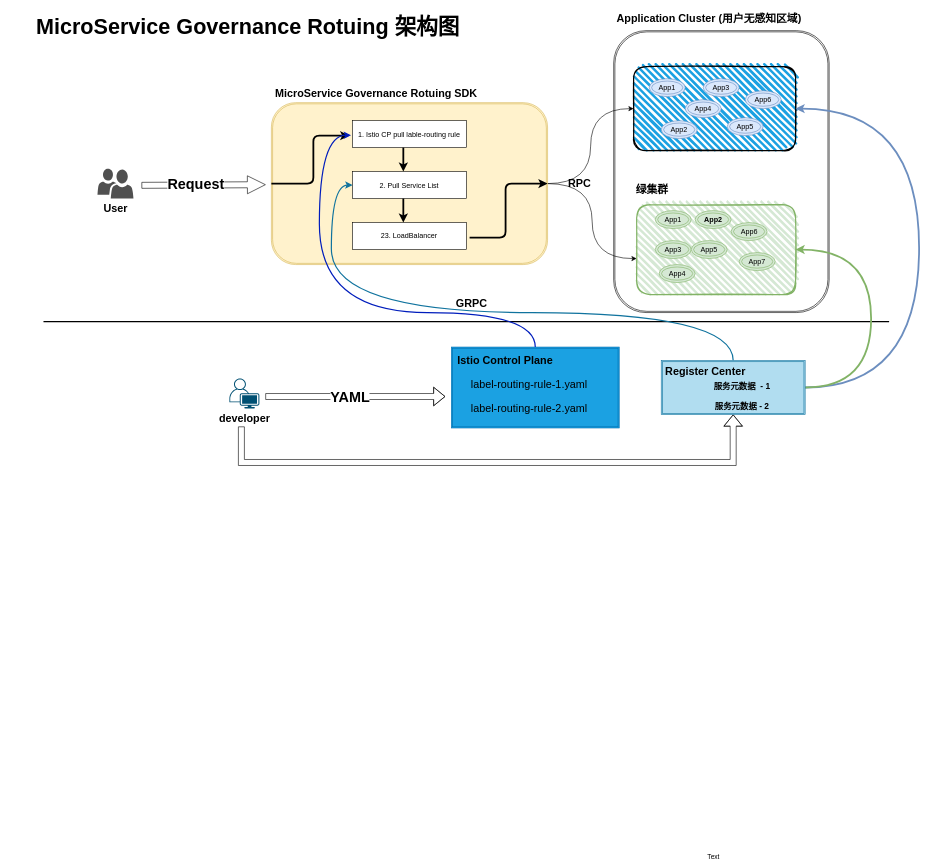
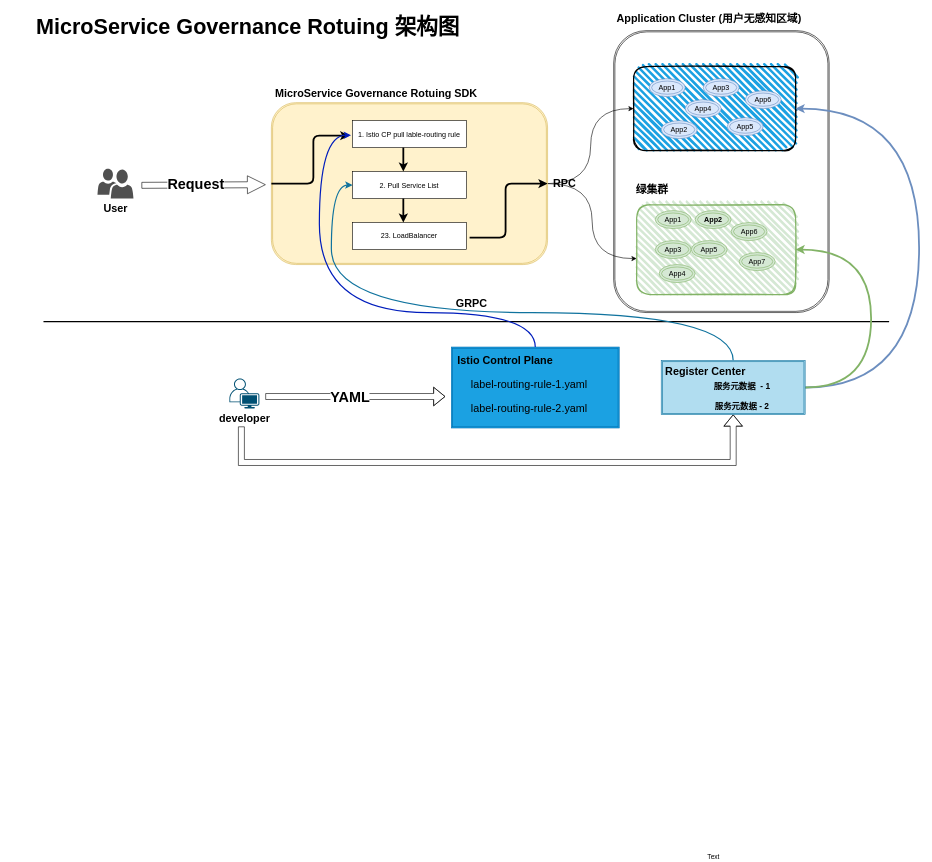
  <mxCell id="0" />
  <mxCell id="1" parent="0" />
  <mxCell id="2" value="" style="shape=ext;double=1;rounded=1;whiteSpace=wrap;html=1;" parent="1" vertex="1"><mxGeometry x="1022.75" y="50" width="359.25" height="470" as="geometry" /></mxCell>
  <mxCell id="3" value="" style="line;strokeWidth=2;html=1;" parent="1" vertex="1"><mxGeometry x="72" y="530" width="1410" height="10" as="geometry" /></mxCell>
  <mxCell id="4" style="edgeStyle=isometricEdgeStyle;shape=arrow;rounded=0;orthogonalLoop=1;jettySize=auto;html=1;entryX=-0.007;entryY=0.479;entryDx=0;entryDy=0;entryPerimeter=0;" parent="1" edge="1"><mxGeometry relative="1" as="geometry"><mxPoint x="235.99" y="307.89" as="sourcePoint" /><mxPoint x="442" y="306.8" as="targetPoint" /><Array as="points"><mxPoint x="245.99" y="307.89" /></Array></mxGeometry></mxCell>
  <mxCell id="5" value="&lt;font style=&quot;font-size: 24px&quot;&gt;&lt;b&gt;Request&lt;/b&gt;&lt;/font&gt;" style="edgeLabel;html=1;align=center;verticalAlign=middle;resizable=0;points=[];" parent="4" vertex="1" connectable="0"><mxGeometry x="-0.456" y="32" relative="1" as="geometry"><mxPoint x="17.71" as="offset" /></mxGeometry></mxCell>
  <mxCell id="6" value="&lt;b&gt;&lt;font style=&quot;font-size: 18px&quot;&gt;User&lt;/font&gt;&lt;/b&gt;" style="pointerEvents=1;shadow=0;dashed=0;html=1;strokeColor=none;labelPosition=center;verticalLabelPosition=bottom;verticalAlign=top;align=center;fillColor=#505050;shape=mxgraph.mscae.intune.user_group" parent="1" vertex="1"><mxGeometry x="162" y="280" width="60" height="50" as="geometry" /></mxCell>
  <mxCell id="7" style="edgeStyle=orthogonalEdgeStyle;shape=flexArrow;rounded=0;orthogonalLoop=1;jettySize=auto;html=1;elbow=vertical;curved=1;" parent="1" edge="1"><mxGeometry relative="1" as="geometry"><mxPoint x="1222" y="690" as="targetPoint" /><mxPoint x="402" y="710" as="sourcePoint" /><Array as="points"><mxPoint x="402" y="770" /><mxPoint x="1222" y="770" /></Array></mxGeometry></mxCell>
  <mxCell id="8" value="Text" style="edgeLabel;html=1;align=center;verticalAlign=middle;resizable=0;points=[];" parent="7" vertex="1" connectable="0"><mxGeometry x="0.763" y="-657" relative="1" as="geometry"><mxPoint as="offset" /></mxGeometry></mxCell>
  <mxCell id="9" value="&lt;b&gt;&lt;font style=&quot;font-size: 18px&quot;&gt;developer&lt;/font&gt;&lt;/b&gt;" style="points=[[0.35,0,0],[0.98,0.51,0],[1,0.71,0],[0.67,1,0],[0,0.795,0],[0,0.65,0]];verticalLabelPosition=bottom;html=1;verticalAlign=top;aspect=fixed;align=center;pointerEvents=1;shape=mxgraph.cisco19.user;fillColor=#005073;strokeColor=none;" parent="1" vertex="1"><mxGeometry x="382" y="630" width="50" height="50" as="geometry" /></mxCell>
  <mxCell id="10" value="" style="edgeStyle=elbowEdgeStyle;elbow=horizontal;endArrow=classic;html=1;shape=flexArrow;" parent="1" edge="1"><mxGeometry width="50" height="50" relative="1" as="geometry"><mxPoint x="442" y="660" as="sourcePoint" /><mxPoint x="742" y="660" as="targetPoint" /></mxGeometry></mxCell>
  <mxCell id="11" value="&lt;font style=&quot;font-size: 24px&quot;&gt;&lt;b&gt;YAML&lt;/b&gt;&lt;/font&gt;" style="edgeLabel;html=1;align=center;verticalAlign=middle;resizable=0;points=[];" parent="10" vertex="1" connectable="0"><mxGeometry y="49" relative="1" as="geometry"><mxPoint x="-10" y="49" as="offset" /></mxGeometry></mxCell>
  <mxCell id="12" value="" style="shape=ext;double=1;rounded=0;whiteSpace=wrap;html=1;fillColor=#1ba1e2;strokeColor=#006EAF;fontColor=#ffffff;" parent="1" vertex="1"><mxGeometry x="752" y="577.5" width="280" height="135" as="geometry" /></mxCell>
  <mxCell id="13" value="&lt;font style=&quot;font-size: 18px&quot;&gt;&lt;b&gt;Istio Control Plane&lt;/b&gt;&lt;/font&gt;" style="text;html=1;strokeColor=none;fillColor=none;align=center;verticalAlign=middle;whiteSpace=wrap;rounded=0;" parent="1" vertex="1"><mxGeometry x="682" y="590" width="320" height="20" as="geometry" /></mxCell>
  <mxCell id="14" value="&lt;font style=&quot;font-size: 18px&quot;&gt;label-routing-rule-1.yaml&lt;/font&gt;" style="text;html=1;strokeColor=none;fillColor=none;align=center;verticalAlign=middle;whiteSpace=wrap;rounded=0;" parent="1" vertex="1"><mxGeometry x="712" y="630" width="340" height="20" as="geometry" /></mxCell>
  <mxCell id="15" value="&lt;font style=&quot;font-size: 18px&quot;&gt;label-routing-rule-2.yaml&lt;/font&gt;" style="text;html=1;strokeColor=none;fillColor=none;align=center;verticalAlign=middle;whiteSpace=wrap;rounded=0;" parent="1" vertex="1"><mxGeometry x="712" y="670" width="340" height="20" as="geometry" /></mxCell>
  <mxCell id="16" style="edgeStyle=orthogonalEdgeStyle;curved=1;rounded=0;orthogonalLoop=1;jettySize=auto;html=1;entryX=0;entryY=0.5;entryDx=0;entryDy=0;exitX=1;exitY=0.5;exitDx=0;exitDy=0;" parent="1" source="18" target="20" edge="1"><mxGeometry relative="1" as="geometry" /></mxCell>
  <mxCell id="17" style="edgeStyle=orthogonalEdgeStyle;curved=1;rounded=0;orthogonalLoop=1;jettySize=auto;html=1;exitX=1;exitY=0.5;exitDx=0;exitDy=0;entryX=0;entryY=0.6;entryDx=0;entryDy=0;entryPerimeter=0;" parent="1" source="18" target="21" edge="1"><mxGeometry relative="1" as="geometry"><mxPoint x="1022" y="410" as="targetPoint" /></mxGeometry></mxCell>
  <mxCell id="18" value="" style="shape=ext;double=1;rounded=1;whiteSpace=wrap;html=1;fillColor=#fff2cc;strokeColor=#d6b656;" parent="1" vertex="1"><mxGeometry x="452" y="170" width="460.5" height="270" as="geometry" /></mxCell>
  <mxCell id="19" value="&lt;font style=&quot;font-size: 18px&quot;&gt;&lt;b&gt;Application Cluster (用户无感知区域)&lt;/b&gt;&lt;/font&gt;" style="text;html=1;strokeColor=none;fillColor=none;align=center;verticalAlign=middle;whiteSpace=wrap;rounded=0;" parent="1" vertex="1"><mxGeometry x="997" y="20" width="370" height="20" as="geometry" /></mxCell>
  <mxCell id="20" value="" style="rounded=1;whiteSpace=wrap;html=1;strokeWidth=2;fillWeight=4;hachureGap=8;hachureAngle=45;fillColor=#1ba1e2;sketch=1;" parent="1" vertex="1"><mxGeometry x="1056" y="110" width="270" height="140" as="geometry" /></mxCell>
  <mxCell id="21" value="" style="rounded=1;whiteSpace=wrap;html=1;strokeWidth=2;fillWeight=4;hachureGap=8;hachureAngle=45;fillColor=#d5e8d4;sketch=1;strokeColor=#82b366;" parent="1" vertex="1"><mxGeometry x="1061" y="340" width="265" height="150" as="geometry" /></mxCell>
  <mxCell id="22" style="edgeStyle=orthogonalEdgeStyle;curved=1;rounded=0;orthogonalLoop=1;jettySize=auto;html=1;exitX=1;exitY=0.5;exitDx=0;exitDy=0;fillColor=#dae8fc;strokeColor=#6c8ebf;strokeWidth=3;" parent="1" source="25" target="20" edge="1"><mxGeometry relative="1" as="geometry"><Array as="points"><mxPoint x="1532" y="645" /><mxPoint x="1532" y="180" /></Array></mxGeometry></mxCell>
  <mxCell id="23" style="edgeStyle=orthogonalEdgeStyle;curved=1;rounded=0;orthogonalLoop=1;jettySize=auto;html=1;exitX=1;exitY=0.5;exitDx=0;exitDy=0;entryX=1;entryY=0.5;entryDx=0;entryDy=0;fillColor=#d5e8d4;strokeColor=#82b366;strokeWidth=3;" parent="1" source="25" target="21" edge="1"><mxGeometry relative="1" as="geometry"><Array as="points"><mxPoint x="1452" y="645" /><mxPoint x="1452" y="415" /></Array></mxGeometry></mxCell>
  <mxCell id="24" style="edgeStyle=orthogonalEdgeStyle;curved=1;rounded=0;orthogonalLoop=1;jettySize=auto;html=1;entryX=0;entryY=0.5;entryDx=0;entryDy=0;fillColor=#b1ddf0;strokeColor=#10739e;strokeWidth=2;" parent="1" source="25" target="44" edge="1"><mxGeometry relative="1" as="geometry"><mxPoint x="842" y="390" as="targetPoint" /><Array as="points"><mxPoint x="1222" y="520" /><mxPoint x="552" y="520" /><mxPoint x="552" y="308" /></Array></mxGeometry></mxCell>
  <mxCell id="25" value="" style="shape=ext;double=1;rounded=0;whiteSpace=wrap;html=1;fillColor=#b1ddf0;strokeColor=#10739e;" parent="1" vertex="1"><mxGeometry x="1102" y="600" width="240" height="90" as="geometry" /></mxCell>
  <mxCell id="26" value="&lt;font style=&quot;font-size: 14px&quot;&gt;&lt;b&gt;服务元数据&amp;nbsp; - 1&lt;br&gt;&lt;br&gt;服务元数据 - 2&lt;/b&gt;&lt;/font&gt;" style="text;html=1;strokeColor=none;fillColor=none;align=center;verticalAlign=middle;whiteSpace=wrap;rounded=0;" parent="1" vertex="1"><mxGeometry x="1082" y="650" width="310" height="20" as="geometry" /></mxCell>
  <mxCell id="27" value="&lt;font style=&quot;font-size: 18px&quot;&gt;&lt;b&gt;绿集群&lt;/b&gt;&lt;/font&gt;" style="text;html=1;strokeColor=none;fillColor=none;align=center;verticalAlign=middle;whiteSpace=wrap;rounded=0;" parent="1" vertex="1"><mxGeometry x="1032" y="305" width="110" height="20" as="geometry" /></mxCell>
  <mxCell id="28" value="App1" style="ellipse;shape=doubleEllipse;whiteSpace=wrap;html=1;fillColor=#dae8fc;strokeColor=#6c8ebf;" parent="1" vertex="1"><mxGeometry x="1082" y="130" width="60" height="30" as="geometry" /></mxCell>
  <mxCell id="29" value="App6" style="ellipse;shape=doubleEllipse;whiteSpace=wrap;html=1;fillColor=#dae8fc;strokeColor=#6c8ebf;" parent="1" vertex="1"><mxGeometry x="1242" y="150" width="60" height="30" as="geometry" /></mxCell>
  <mxCell id="30" value="App5" style="ellipse;shape=doubleEllipse;whiteSpace=wrap;html=1;fillColor=#dae8fc;strokeColor=#6c8ebf;" parent="1" vertex="1"><mxGeometry x="1212" y="195" width="60" height="30" as="geometry" /></mxCell>
  <mxCell id="31" value="App2" style="ellipse;shape=doubleEllipse;whiteSpace=wrap;html=1;fillColor=#dae8fc;strokeColor=#6c8ebf;" parent="1" vertex="1"><mxGeometry x="1102" y="200" width="60" height="30" as="geometry" /></mxCell>
  <mxCell id="32" value="App3" style="ellipse;shape=doubleEllipse;whiteSpace=wrap;html=1;fillColor=#dae8fc;strokeColor=#6c8ebf;" parent="1" vertex="1"><mxGeometry x="1172" y="130" width="60" height="30" as="geometry" /></mxCell>
  <mxCell id="33" value="App4" style="ellipse;shape=doubleEllipse;whiteSpace=wrap;html=1;fillColor=#dae8fc;strokeColor=#6c8ebf;" parent="1" vertex="1"><mxGeometry x="1142" y="165" width="60" height="30" as="geometry" /></mxCell>
  <mxCell id="34" value="App1" style="ellipse;shape=doubleEllipse;whiteSpace=wrap;html=1;fillColor=#d5e8d4;strokeColor=#82b366;" parent="1" vertex="1"><mxGeometry x="1092" y="350" width="60" height="30" as="geometry" /></mxCell>
  <mxCell id="35" value="App4" style="ellipse;shape=doubleEllipse;whiteSpace=wrap;html=1;fillColor=#d5e8d4;strokeColor=#82b366;" parent="1" vertex="1"><mxGeometry x="1098.5" y="440" width="60" height="30" as="geometry" /></mxCell>
  <mxCell id="36" value="App3" style="ellipse;shape=doubleEllipse;whiteSpace=wrap;html=1;fillColor=#d5e8d4;strokeColor=#82b366;" parent="1" vertex="1"><mxGeometry x="1092" y="400" width="60" height="30" as="geometry" /></mxCell>
  <mxCell id="37" value="App7" style="ellipse;shape=doubleEllipse;whiteSpace=wrap;html=1;fillColor=#d5e8d4;strokeColor=#82b366;" parent="1" vertex="1"><mxGeometry x="1232" y="420" width="60" height="30" as="geometry" /></mxCell>
  <mxCell id="38" value="App6" style="ellipse;shape=doubleEllipse;whiteSpace=wrap;html=1;fillColor=#d5e8d4;strokeColor=#82b366;" parent="1" vertex="1"><mxGeometry x="1218.5" y="370" width="60" height="30" as="geometry" /></mxCell>
  <mxCell id="39" value="App2" style="ellipse;shape=doubleEllipse;whiteSpace=wrap;html=1;fillColor=#d5e8d4;strokeColor=#82b366;fontStyle=1" parent="1" vertex="1"><mxGeometry x="1158.5" y="350" width="60" height="30" as="geometry" /></mxCell>
  <mxCell id="40" value="App5" style="ellipse;shape=doubleEllipse;whiteSpace=wrap;html=1;fillColor=#d5e8d4;strokeColor=#82b366;" parent="1" vertex="1"><mxGeometry x="1152" y="400" width="60" height="30" as="geometry" /></mxCell>
- <mxCell id="41" value="&lt;font style=&quot;font-size: 18px&quot;&gt;&lt;b&gt;RPC&lt;/b&gt;&lt;/font&gt;" style="text;html=1;strokeColor=none;fillColor=none;align=center;verticalAlign=middle;whiteSpace=wrap;rounded=0;" parent="1" vertex="1"><mxGeometry x="945.5" y="295" width="40" height="20" as="geometry" /></mxCell>
+ <mxCell id="41" value="&lt;font style=&quot;font-size: 18px&quot;&gt;&lt;b&gt;RPC&lt;/b&gt;&lt;/font&gt;" style="text;html=1;strokeColor=none;fillColor=none;align=center;verticalAlign=middle;whiteSpace=wrap;rounded=0;" parent="1" vertex="1"><mxGeometry x="920.5" y="295" width="40" height="20" as="geometry" /></mxCell>
  <mxCell id="42" value="&lt;span style=&quot;font-size: 18px&quot;&gt;&lt;b&gt;MicroService Governance Rotuing SDK&lt;/b&gt;&lt;/span&gt;" style="text;html=1;strokeColor=none;fillColor=none;align=center;verticalAlign=middle;whiteSpace=wrap;rounded=0;" parent="1" vertex="1"><mxGeometry x="442" y="145" width="370" height="20" as="geometry" /></mxCell>
  <mxCell id="43" value="1. Istio CP pull lable-routing rule" style="rounded=0;whiteSpace=wrap;html=1;" parent="1" vertex="1"><mxGeometry x="587.25" y="200" width="190" height="45" as="geometry" /></mxCell>
  <mxCell id="44" value="2. Pull Service List" style="rounded=0;whiteSpace=wrap;html=1;" parent="1" vertex="1"><mxGeometry x="587.25" y="285" width="190" height="45" as="geometry" /></mxCell>
  <mxCell id="45" value="23. LoadBalancer" style="rounded=0;whiteSpace=wrap;html=1;" parent="1" vertex="1"><mxGeometry x="587.25" y="370" width="190" height="45" as="geometry" /></mxCell>
  <mxCell id="46" value="" style="edgeStyle=elbowEdgeStyle;elbow=horizontal;endArrow=classic;html=1;strokeWidth=3;" parent="1" edge="1"><mxGeometry width="50" height="50" relative="1" as="geometry"><mxPoint x="452" y="305" as="sourcePoint" /><mxPoint x="582" y="225" as="targetPoint" /><Array as="points"><mxPoint x="522" y="285" /></Array></mxGeometry></mxCell>
  <mxCell id="47" value="" style="elbow=horizontal;endArrow=classic;html=1;strokeWidth=3;" parent="1" edge="1"><mxGeometry width="50" height="50" relative="1" as="geometry"><mxPoint x="672" y="245" as="sourcePoint" /><mxPoint x="672" y="285" as="targetPoint" /></mxGeometry></mxCell>
  <mxCell id="48" value="" style="elbow=horizontal;endArrow=classic;html=1;strokeWidth=3;" parent="1" edge="1"><mxGeometry width="50" height="50" relative="1" as="geometry"><mxPoint x="672" y="330" as="sourcePoint" /><mxPoint x="672" y="370" as="targetPoint" /></mxGeometry></mxCell>
  <mxCell id="49" value="" style="edgeStyle=elbowEdgeStyle;elbow=horizontal;endArrow=classic;html=1;strokeWidth=3;" parent="1" edge="1"><mxGeometry width="50" height="50" relative="1" as="geometry"><mxPoint x="782.5" y="395" as="sourcePoint" /><mxPoint x="912.5" y="305" as="targetPoint" /><Array as="points"><mxPoint x="842.5" y="474.5" /></Array></mxGeometry></mxCell>
  <mxCell id="50" style="edgeStyle=orthogonalEdgeStyle;rounded=0;orthogonalLoop=1;jettySize=auto;html=1;exitX=0.5;exitY=0;exitDx=0;exitDy=0;curved=1;entryX=-0.013;entryY=0.538;entryDx=0;entryDy=0;entryPerimeter=0;fillColor=#0050ef;strokeColor=#001DBC;strokeWidth=2;" parent="1" source="12" target="43" edge="1"><mxGeometry relative="1" as="geometry"><Array as="points"><mxPoint x="892" y="520" /><mxPoint y="520" x="532" /><mxPoint y="224" x="532" /></Array></mxGeometry></mxCell>
  <mxCell id="51" value="&lt;font style=&quot;font-size: 18px&quot;&gt;&lt;b&gt;GRPC&lt;/b&gt;&lt;/font&gt;" style="text;html=1;strokeColor=none;fillColor=none;align=center;verticalAlign=middle;whiteSpace=wrap;rounded=0;" parent="1" vertex="1"><mxGeometry x="766" y="495" width="40" height="20" as="geometry" /></mxCell>
  <mxCell id="52" value="&lt;br&gt;&lt;br&gt;&lt;b style=&quot;font-family: &amp;#34;helvetica&amp;#34; ; font-size: 18px&quot;&gt;Register Center&lt;/b&gt;" style="text;html=1;strokeColor=none;fillColor=none;align=center;verticalAlign=middle;whiteSpace=wrap;rounded=0;" vertex="1" parent="1"><mxGeometry x="1102" y="594" width="148" height="20" as="geometry" /></mxCell>
  <mxCell id="53" value="&lt;b&gt;&lt;font style=&quot;font-size: 36px&quot;&gt;MicroService Governance Rotuing 架构图&lt;/font&gt;&lt;/b&gt;" style="text;html=1;strokeColor=none;fillColor=none;align=center;verticalAlign=middle;whiteSpace=wrap;rounded=0;" vertex="1" parent="1"><mxGeometry x="20" y="33" width="786" height="20" as="geometry" /></mxCell>
